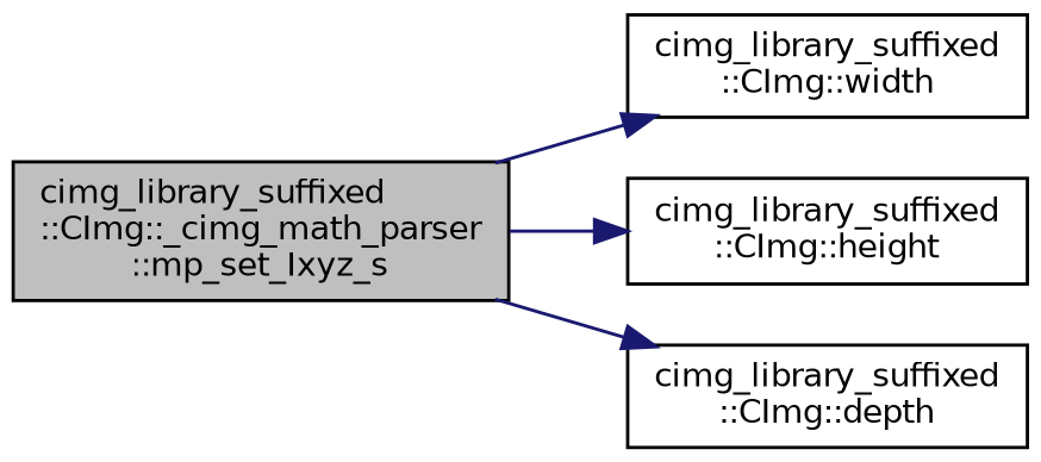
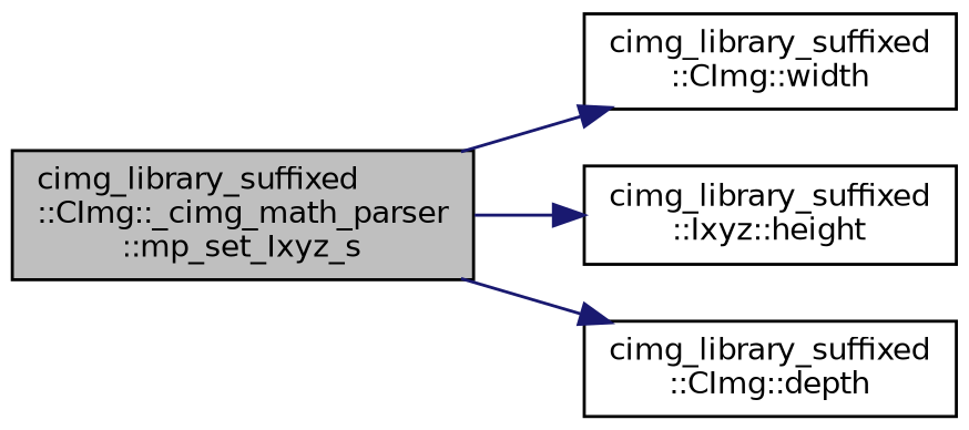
  digraph {
    rankdir=LR
    node [color=black fillcolor=white fontname=Helvetica fontsize=10 shape=record style=filled]
    edge [color=midnightblue fontname=Helvetica fontsize=10 labelfontname=Helvetica labelfontsize=10 style=solid]
    n1 [fillcolor=grey75 fontcolor=black height=0.2 label="cimg_library_suffixed\l::CImg::_cimg_math_parser\l::mp_set_Ixyz_s" width=0.4]
    n2 [height=0.2 label="cimg_library_suffixed\l::CImg::width" width=0.4]
-   n3 [height=0.2 label="cimg_library_suffixed\l::CImg::height" width=0.4]
+   n3 [height=0.2 label="cimg_library_suffixed\l::Ixyz::height" width=0.4]
    n4 [height=0.2 label="cimg_library_suffixed\l::CImg::depth" width=0.4]
    n1 -> n2
    n1 -> n3
    n1 -> n4
  }
